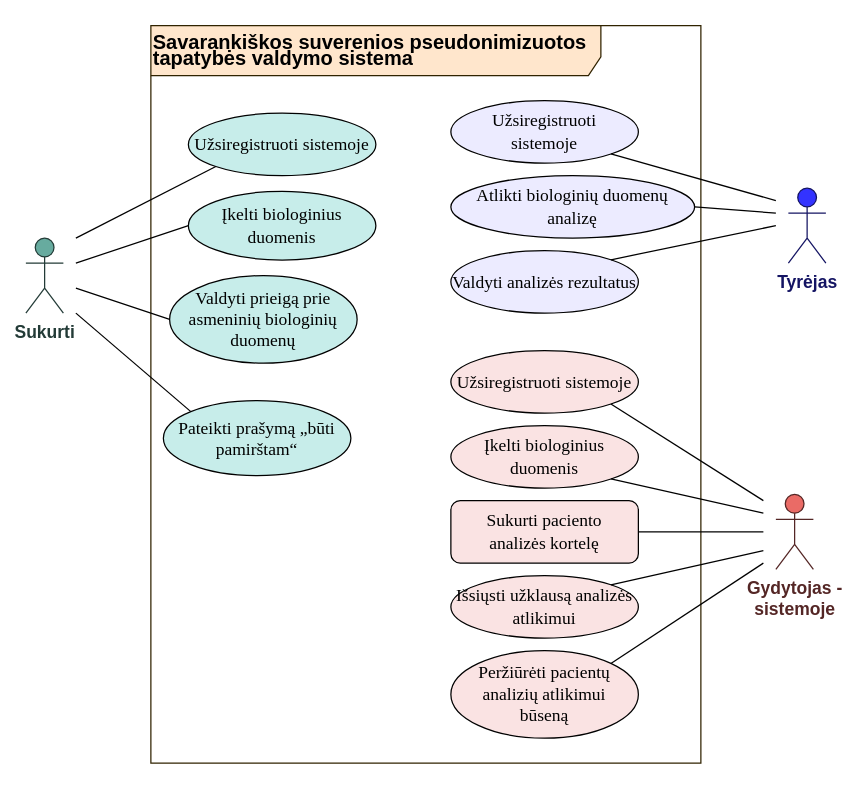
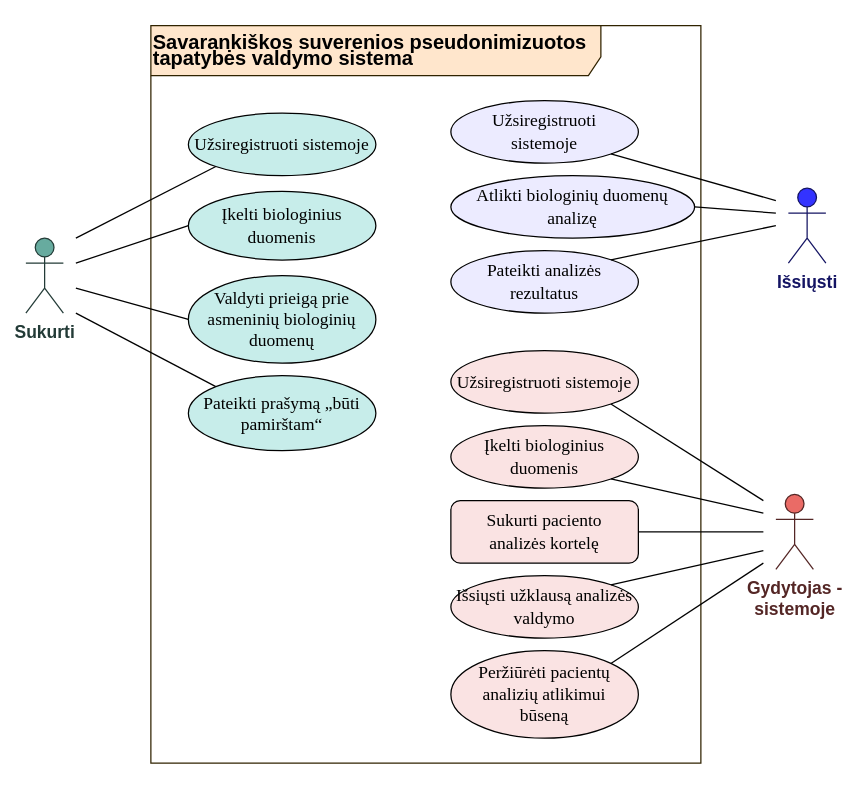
  <mxCell id="0" />
  <mxCell id="1" parent="0" />
  <mxCell id="2" value="&lt;b style=&quot;font-size: 14px;&quot;&gt;&lt;font color=&quot;#233b37&quot; style=&quot;font-size: 14px;&quot;&gt;Sukurti&lt;/font&gt;&lt;/b&gt;" style="shape=umlActor;verticalLabelPosition=bottom;verticalAlign=top;html=1;outlineConnect=0;fillColor=#67AB9F;strokeColor=#233B37;fontSize=14;" vertex="1" parent="1"><mxGeometry x="20" y="190" width="30" height="60" as="geometry" /></mxCell>
  <mxCell id="3" value="&lt;p style=&quot;line-height: 90%;&quot;&gt;&lt;span style=&quot;font-size: 16px;&quot;&gt;&lt;b&gt;Savarankiškos suverenios pseudonimizuotos tapatybės&amp;nbsp;&lt;/b&gt;&lt;/span&gt;&lt;b style=&quot;font-size: 16px; background-color: transparent; color: light-dark(rgb(0, 0, 0), rgb(255, 255, 255));&quot;&gt;valdymo sistema&lt;/b&gt;&lt;/p&gt;" style="shape=umlFrame;whiteSpace=wrap;html=1;pointerEvents=0;width=360;height=40;align=left;fillColor=#ffe6cc;strokeColor=#302300;fontSize=14;" vertex="1" parent="1"><mxGeometry x="120" y="20" width="440" height="590" as="geometry" /></mxCell>
  <mxCell id="4" value="&lt;font face=&quot;Georgia&quot;&gt;Užsiregistruoti sistemoje&lt;/font&gt;" style="ellipse;whiteSpace=wrap;html=1;fillColor=#C7EDEA;fontSize=14;" vertex="1" parent="1"><mxGeometry x="150" y="90" width="150" height="50" as="geometry" /></mxCell>
  <mxCell id="5" value="&lt;font face=&quot;Georgia&quot;&gt;Įkelti biologinius duomenis&lt;/font&gt;" style="ellipse;whiteSpace=wrap;html=1;fillColor=#C7EDEA;fontSize=14;" vertex="1" parent="1"><mxGeometry x="150" y="152.5" width="150" height="55" as="geometry" /></mxCell>
  <mxCell id="6" value="" style="endArrow=none;endFill=1;endSize=12;html=1;rounded=0;entryX=0;entryY=1;entryDx=0;entryDy=0;fontSize=14;startFill=0;" edge="1" parent="1" target="4"><mxGeometry width="160" relative="1" as="geometry"><mxPoint x="60" y="190" as="sourcePoint" /><mxPoint x="200" y="250" as="targetPoint" /></mxGeometry></mxCell>
  <mxCell id="7" value="" style="endArrow=none;endFill=1;endSize=12;html=1;rounded=0;entryX=0;entryY=0.5;entryDx=0;entryDy=0;fontSize=14;startFill=0;" edge="1" parent="1" target="19"><mxGeometry width="160" relative="1" as="geometry"><mxPoint x="60" y="230" as="sourcePoint" /><mxPoint x="164" y="180" as="targetPoint" /></mxGeometry></mxCell>
  <mxCell id="8" value="&lt;b style=&quot;font-size: 14px;&quot;&gt;&lt;font color=&quot;#542625&quot; style=&quot;font-size: 14px;&quot;&gt;Gydytojas -&lt;/font&gt;&lt;/b&gt;&lt;div&gt;&lt;b style=&quot;background-color: transparent; color: light-dark(rgb(0, 0, 0), rgb(255, 255, 255));&quot;&gt;&lt;font color=&quot;#542625&quot;&gt;sistemoje&lt;/font&gt;&lt;/b&gt;&lt;/div&gt;" style="shape=umlActor;verticalLabelPosition=bottom;verticalAlign=top;html=1;outlineConnect=0;fillColor=#EA6B66;strokeColor=#542625;fontSize=14;" vertex="1" parent="1"><mxGeometry x="620" y="395" width="30" height="60" as="geometry" /></mxCell>
  <mxCell id="9" value="&lt;font face=&quot;Georgia&quot;&gt;Įkelti biologinius duomenis&lt;/font&gt;" style="ellipse;whiteSpace=wrap;html=1;fillColor=#FAE3E3;fontSize=14;" vertex="1" parent="1"><mxGeometry x="360" y="340" width="150" height="50" as="geometry" /></mxCell>
  <mxCell id="10" value="&lt;font face=&quot;Georgia&quot;&gt;Sukurti paciento&lt;/font&gt;&lt;div&gt;&lt;font face=&quot;Georgia&quot;&gt;analizės kortelę&lt;/font&gt;&lt;/div&gt;" style="whiteSpace=wrap;html=1;fillColor=#FAE3E3;fontSize=14;rounded=1;" vertex="1" parent="1"><mxGeometry x="360" y="400" width="150" height="50" as="geometry" /></mxCell>
- <mxCell id="11" value="&lt;font face=&quot;Georgia&quot;&gt;Išsiųsti užklausą analizės atlikimui&lt;/font&gt;" style="ellipse;whiteSpace=wrap;html=1;fillColor=#FAE3E3;fontSize=14;" vertex="1" parent="1"><mxGeometry x="360" y="460" width="150" height="50" as="geometry" /></mxCell>
+ <mxCell id="11" value="&lt;font face=&quot;Georgia&quot;&gt;Išsiųsti užklausą analizės valdymo&lt;/font&gt;" style="ellipse;whiteSpace=wrap;html=1;fillColor=#FAE3E3;fontSize=14;" vertex="1" parent="1"><mxGeometry x="360" y="460" width="150" height="50" as="geometry" /></mxCell>
  <mxCell id="12" value="" style="endArrow=none;endFill=1;endSize=12;html=1;rounded=0;entryX=1;entryY=1;entryDx=0;entryDy=0;fontSize=14;startFill=0;" edge="1" parent="1" target="9"><mxGeometry width="160" relative="1" as="geometry"><mxPoint x="610" y="410" as="sourcePoint" /><mxPoint x="110" y="460" as="targetPoint" /></mxGeometry></mxCell>
  <mxCell id="13" value="&lt;font face=&quot;Georgia&quot;&gt;Peržiūrėti pacientų analizių atlikimui&lt;/font&gt;&lt;div&gt;&lt;font face=&quot;Georgia&quot;&gt;būseną&lt;/font&gt;&lt;/div&gt;" style="ellipse;whiteSpace=wrap;html=1;fillColor=#FAE3E3;fontSize=14;" vertex="1" parent="1"><mxGeometry x="360" y="520" width="150" height="70" as="geometry" /></mxCell>
  <mxCell id="14" value="&lt;font face=&quot;Georgia&quot;&gt;Užsiregistruoti sistemoje&lt;/font&gt;" style="ellipse;whiteSpace=wrap;html=1;fillColor=#FAE3E3;fontSize=14;" vertex="1" parent="1"><mxGeometry x="360" y="280" width="150" height="50" as="geometry" /></mxCell>
  <mxCell id="15" value="" style="endArrow=none;endFill=1;endSize=12;html=1;rounded=0;entryX=1;entryY=1;entryDx=0;entryDy=0;fontSize=14;startFill=0;" edge="1" parent="1" target="14"><mxGeometry width="160" relative="1" as="geometry"><mxPoint x="610" y="400" as="sourcePoint" /><mxPoint x="80" y="540" as="targetPoint" /></mxGeometry></mxCell>
- <mxCell id="16" value="&lt;b style=&quot;font-size: 14px;&quot;&gt;&lt;font color=&quot;#141463&quot; style=&quot;font-size: 14px;&quot;&gt;Tyrėjas&lt;/font&gt;&lt;/b&gt;" style="shape=umlActor;verticalLabelPosition=bottom;verticalAlign=top;html=1;outlineConnect=0;fillColor=#3333FF;strokeColor=#141463;fontSize=14;" vertex="1" parent="1"><mxGeometry x="630" y="150" width="30" height="60" as="geometry" /></mxCell>
+ <mxCell id="16" value="&lt;b style=&quot;font-size: 14px;&quot;&gt;&lt;font color=&quot;#141463&quot; style=&quot;font-size: 14px;&quot;&gt;Išsiųsti&lt;/font&gt;&lt;/b&gt;" style="shape=umlActor;verticalLabelPosition=bottom;verticalAlign=top;html=1;outlineConnect=0;fillColor=#3333FF;strokeColor=#141463;fontSize=14;" vertex="1" parent="1"><mxGeometry x="630" y="150" width="30" height="60" as="geometry" /></mxCell>
  <mxCell id="17" value="&lt;font face=&quot;Georgia&quot;&gt;Užsiregistruoti&lt;/font&gt;&lt;div&gt;&lt;font face=&quot;Georgia&quot;&gt;sistemoje&lt;/font&gt;&lt;/div&gt;" style="ellipse;whiteSpace=wrap;html=1;fillColor=#ECEBFF;fontSize=14;" vertex="1" parent="1"><mxGeometry x="360" y="80" width="150" height="50" as="geometry" /></mxCell>
  <mxCell id="18" value="" style="endArrow=none;endFill=1;endSize=12;html=1;rounded=0;entryX=1;entryY=1;entryDx=0;entryDy=0;fontSize=14;startFill=0;" edge="1" parent="1" target="17"><mxGeometry width="160" relative="1" as="geometry"><mxPoint x="620" y="160" as="sourcePoint" /><mxPoint x="610" y="120" as="targetPoint" /></mxGeometry></mxCell>
- <mxCell id="19" value="&lt;font style=&quot;line-height: 0%;&quot; face=&quot;Georgia&quot;&gt;Valdyti prieigą prie asmeninių biologinių duomenų&lt;/font&gt;" style="ellipse;whiteSpace=wrap;html=1;fillColor=#C7EDEA;fontSize=14;" vertex="1" parent="1"><mxGeometry x="135" y="220" width="150" height="70" as="geometry" /></mxCell>
+ <mxCell id="19" value="&lt;font style=&quot;line-height: 0%;&quot; face=&quot;Georgia&quot;&gt;Valdyti prieigą prie asmeninių biologinių duomenų&lt;/font&gt;" style="ellipse;whiteSpace=wrap;html=1;fillColor=#C7EDEA;fontSize=14;" vertex="1" parent="1"><mxGeometry x="150" y="220" width="150" height="70" as="geometry" /></mxCell>
  <mxCell id="20" value="" style="endArrow=none;endFill=1;endSize=12;html=1;rounded=0;entryX=0;entryY=0.5;entryDx=0;entryDy=0;fontSize=14;startFill=0;" edge="1" parent="1" target="5"><mxGeometry width="160" relative="1" as="geometry"><mxPoint x="60" y="210" as="sourcePoint" /><mxPoint x="160" y="285" as="targetPoint" /></mxGeometry></mxCell>
  <mxCell id="21" value="" style="endArrow=none;endFill=1;endSize=12;html=1;rounded=0;entryX=0;entryY=0;entryDx=0;entryDy=0;fontSize=14;startFill=0;" edge="1" parent="1" target="22"><mxGeometry width="160" relative="1" as="geometry"><mxPoint x="60" y="250" as="sourcePoint" /><mxPoint x="164" y="270" as="targetPoint" /></mxGeometry></mxCell>
- <mxCell id="22" value="&lt;font style=&quot;line-height: 0%;&quot; face=&quot;Georgia&quot;&gt;Pateikti prašymą „būti pamirštam“&lt;/font&gt;" style="ellipse;whiteSpace=wrap;html=1;fillColor=#C7EDEA;fontSize=14;" vertex="1" parent="1"><mxGeometry x="130" y="320" width="150" height="60" as="geometry" /></mxCell>
+ <mxCell id="22" value="&lt;font style=&quot;line-height: 0%;&quot; face=&quot;Georgia&quot;&gt;Pateikti prašymą „būti pamirštam“&lt;/font&gt;" style="ellipse;whiteSpace=wrap;html=1;fillColor=#C7EDEA;fontSize=14;" vertex="1" parent="1"><mxGeometry x="150" y="300" width="150" height="60" as="geometry" /></mxCell>
  <mxCell id="23" value="&lt;font face=&quot;Georgia&quot;&gt;Atlikti biologinių duomenų analizę&lt;/font&gt;" style="ellipse;whiteSpace=wrap;html=1;fillColor=#ECEBFF;fontSize=14;" vertex="1" parent="1"><mxGeometry x="360" y="140" width="195" height="50" as="geometry" /></mxCell>
- <mxCell id="24" value="&lt;font face=&quot;Georgia&quot;&gt;Valdyti analizės rezultatus&lt;/font&gt;" style="ellipse;whiteSpace=wrap;html=1;fillColor=#ECEBFF;fontSize=14;" vertex="1" parent="1"><mxGeometry x="360" y="200" width="150" height="50" as="geometry" /></mxCell>
+ <mxCell id="24" value="&lt;font face=&quot;Georgia&quot;&gt;Pateikti analizės rezultatus&lt;/font&gt;" style="ellipse;whiteSpace=wrap;html=1;fillColor=#ECEBFF;fontSize=14;" vertex="1" parent="1"><mxGeometry x="360" y="200" width="150" height="50" as="geometry" /></mxCell>
  <mxCell id="25" value="" style="endArrow=none;endFill=1;endSize=12;html=1;rounded=0;entryX=1;entryY=0.5;entryDx=0;entryDy=0;fontSize=14;startFill=0;" edge="1" parent="1" target="23"><mxGeometry width="160" relative="1" as="geometry"><mxPoint x="620" y="170" as="sourcePoint" /><mxPoint x="531" y="115" as="targetPoint" /></mxGeometry></mxCell>
  <mxCell id="26" value="" style="endArrow=none;endFill=1;endSize=12;html=1;rounded=0;entryX=1;entryY=0;entryDx=0;entryDy=0;fontSize=14;startFill=0;" edge="1" parent="1" target="24"><mxGeometry width="160" relative="1" as="geometry"><mxPoint x="620" y="180" as="sourcePoint" /><mxPoint x="531" y="175" as="targetPoint" /></mxGeometry></mxCell>
  <mxCell id="27" value="" style="endArrow=none;endFill=1;endSize=12;html=1;rounded=0;entryX=1;entryY=0.5;entryDx=0;entryDy=0;fontSize=14;startFill=0;" edge="1" parent="1" target="10"><mxGeometry width="160" relative="1" as="geometry"><mxPoint x="610" y="425" as="sourcePoint" /><mxPoint x="498" y="393" as="targetPoint" /></mxGeometry></mxCell>
  <mxCell id="28" value="" style="endArrow=none;endFill=1;endSize=12;html=1;rounded=0;entryX=1;entryY=0;entryDx=0;entryDy=0;fontSize=14;startFill=0;" edge="1" parent="1" target="11"><mxGeometry width="160" relative="1" as="geometry"><mxPoint x="610" y="440" as="sourcePoint" /><mxPoint x="520" y="435" as="targetPoint" /></mxGeometry></mxCell>
  <mxCell id="29" value="" style="endArrow=none;endFill=1;endSize=12;html=1;rounded=0;entryX=1;entryY=0;entryDx=0;entryDy=0;fontSize=14;startFill=0;" edge="1" parent="1" target="13"><mxGeometry width="160" relative="1" as="geometry"><mxPoint x="610" y="450" as="sourcePoint" /><mxPoint x="498" y="477" as="targetPoint" /></mxGeometry></mxCell>
